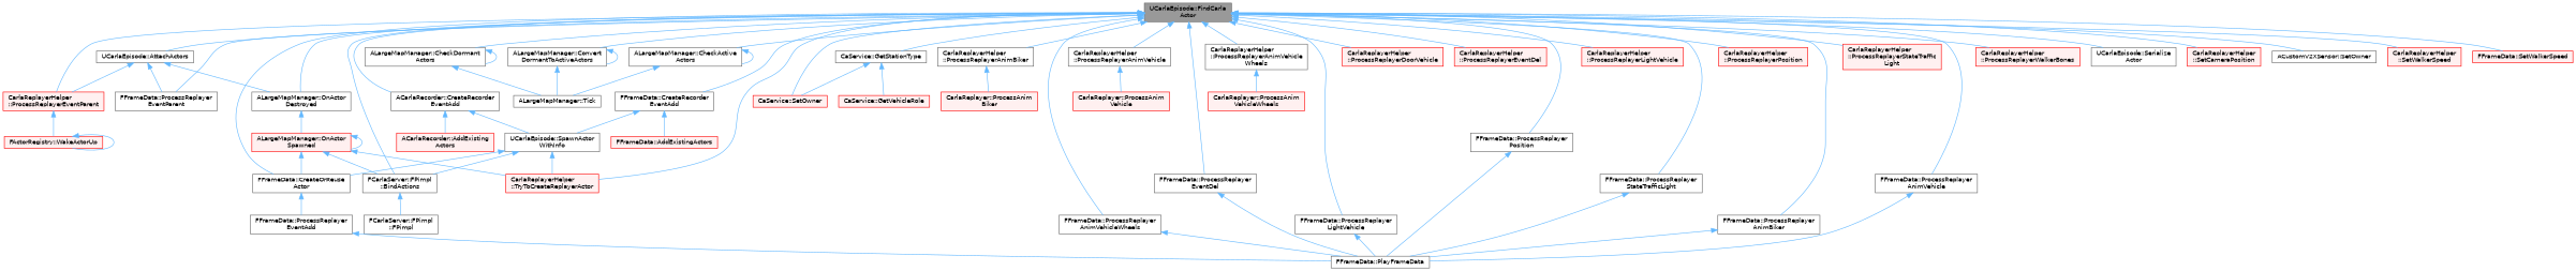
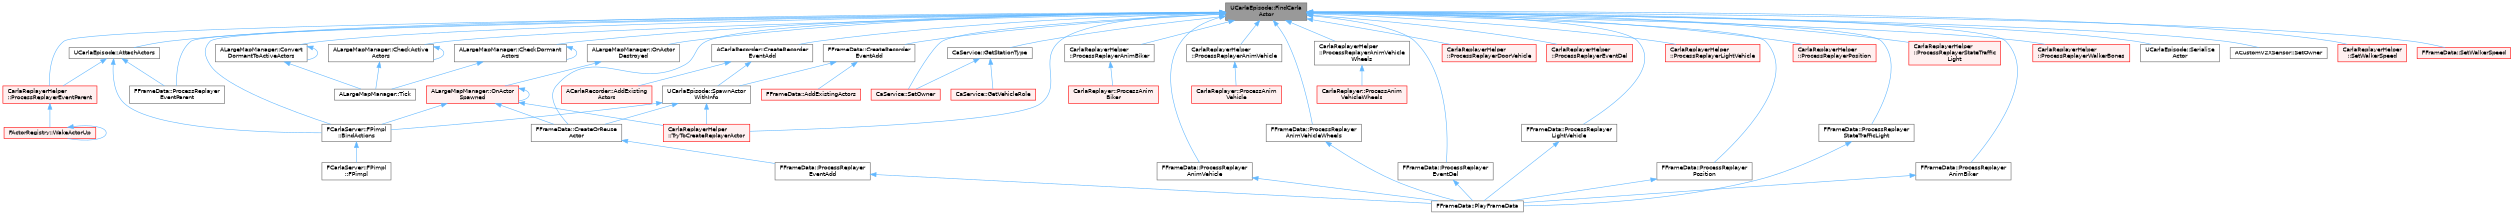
  digraph {
    rankdir=TB
    node [color=grey40 fillcolor=white fontname=Helvetica fontsize=10 shape=box style=filled]
    edge [color=steelblue1 dir=back fontname=Helvetica fontsize=10 labelfontname=Helvetica labelfontsize=10 style=solid]
    n1 [color=gray40 fillcolor=grey60 fontcolor=black height=0.2 label="UCarlaEpisode::FindCarla\lActor" width=0.4]
    n2 [height=0.2 label="UCarlaEpisode::AttachActors" width=0.4]
    n3 [height=0.2 label="FCarlaServer::FPimpl\l::BindActions" width=0.4]
    n4 [color=red fillcolor="#FFF0F0" height=0.2 label="CarlaReplayerHelper\l::ProcessReplayerEventParent" width=0.4]
    n5 [height=0.2 label="FFrameData::ProcessReplayer\lEventParent" width=0.4]
    n6 [height=0.2 label="ALargeMapManager::CheckActive\lActors" width=0.4]
    n7 [height=0.2 label="ALargeMapManager::CheckDormant\lActors" width=0.4]
    n8 [height=0.2 label="ALargeMapManager::Convert\lDormantToActiveActors" width=0.4]
    n9 [height=0.2 label="FFrameData::CreateOrReuse\lActor" width=0.4]
    n10 [height=0.2 label="ACarlaRecorder::CreateRecorder\lEventAdd" width=0.4]
    n11 [color=red fillcolor="#FFF0F0" height=0.2 label="CarlaReplayerHelper\l::TryToCreateReplayerActor" width=0.4]
    n12 [height=0.2 label="FFrameData::CreateRecorder\lEventAdd" width=0.4]
    n13 [height=0.2 label="CaService::GetStationType" width=0.4]
    n14 [color=red fillcolor="#FFF0F0" height=0.2 label="CaService::SetOwner" width=0.4]
    n15 [height=0.2 label="ALargeMapManager::OnActor\lDestroyed" width=0.4]
    n16 [height=0.2 label="CarlaReplayerHelper\l::ProcessReplayerAnimBiker" width=0.4]
    n17 [height=0.2 label="FFrameData::ProcessReplayer\lAnimBiker" width=0.4]
    n18 [height=0.2 label="CarlaReplayerHelper\l::ProcessReplayerAnimVehicle" width=0.4]
    n19 [height=0.2 label="FFrameData::ProcessReplayer\lAnimVehicle" width=0.4]
    n20 [height=0.2 label="CarlaReplayerHelper\l::ProcessReplayerAnimVehicle\lWheels" width=0.4]
    n21 [height=0.2 label="FFrameData::ProcessReplayer\lAnimVehicleWheels" width=0.4]
    n22 [color=red fillcolor="#FFF0F0" height=0.2 label="CarlaReplayerHelper\l::ProcessReplayerDoorVehicle" width=0.4]
    n23 [color=red fillcolor="#FFF0F0" height=0.2 label="CarlaReplayerHelper\l::ProcessReplayerEventDel" width=0.4]
    n24 [height=0.2 label="FFrameData::ProcessReplayer\lEventDel" width=0.4]
    n25 [color=red fillcolor="#FFF0F0" height=0.2 label="CarlaReplayerHelper\l::ProcessReplayerLightVehicle" width=0.4]
    n26 [height=0.2 label="FFrameData::ProcessReplayer\lLightVehicle" width=0.4]
    n27 [color=red fillcolor="#FFF0F0" height=0.2 label="CarlaReplayerHelper\l::ProcessReplayerPosition" width=0.4]
    n28 [height=0.2 label="FFrameData::ProcessReplayer\lPosition" width=0.4]
    n29 [color=red fillcolor="#FFF0F0" height=0.2 label="CarlaReplayerHelper\l::ProcessReplayerStateTraffic\lLight" width=0.4]
    n30 [height=0.2 label="FFrameData::ProcessReplayer\lStateTrafficLight" width=0.4]
    n31 [color=red fillcolor="#FFF0F0" height=0.2 label="CarlaReplayerHelper\l::ProcessReplayerWalkerBones" width=0.4]
    n32 [height=0.2 label="UCarlaEpisode::Serialize\lActor" width=0.4]
-   n33 [color=red fillcolor="#FFF0F0" height=0.2 label="CarlaReplayerHelper\l::SetCameraPosition" width=0.4]
    n34 [height=0.2 label="ACustomV2XSensor::SetOwner" width=0.4]
    n35 [color=red fillcolor="#FFF0F0" height=0.2 label="CarlaReplayerHelper\l::SetWalkerSpeed" width=0.4]
    n36 [color=red fillcolor="#FFF0F0" height=0.2 label="FFrameData::SetWalkerSpeed" width=0.4]
    n37 [height=0.2 label="FCarlaServer::FPimpl\l::FPimpl" width=0.4]
    n38 [color=red fillcolor="#FFF0F0" height=0.2 label="FActorRegistry::WakeActorUp" width=0.4]
    n39 [height=0.2 label="ALargeMapManager::Tick" width=0.4]
    n40 [height=0.2 label="FFrameData::ProcessReplayer\lEventAdd" width=0.4]
    n41 [color=red fillcolor="#FFF0F0" height=0.2 label="ACarlaRecorder::AddExisting\lActors" width=0.4]
    n42 [height=0.2 label="UCarlaEpisode::SpawnActor\lWithInfo" width=0.4]
    n43 [color=red fillcolor="#FFF0F0" height=0.2 label="FFrameData::AddExistingActors" width=0.4]
    n44 [color=red fillcolor="#FFF0F0" height=0.2 label="CaService::GetVehicleRole" width=0.4]
    n45 [color=red fillcolor="#FFF0F0" height=0.2 label="ALargeMapManager::OnActor\lSpawned" width=0.4]
    n46 [color=red fillcolor="#FFF0F0" height=0.2 label="CarlaReplayer::ProcessAnim\lBiker" width=0.4]
    n47 [height=0.2 label="FFrameData::PlayFrameData" width=0.4]
    n48 [color=red fillcolor="#FFF0F0" height=0.2 label="CarlaReplayer::ProcessAnim\lVehicle" width=0.4]
    n49 [color=red fillcolor="#FFF0F0" height=0.2 label="CarlaReplayer::ProcessAnim\lVehicleWheels" width=0.4]
    n1 -> n2
    n1 -> n3
    n1 -> n4
    n1 -> n5
    n1 -> n6
    n1 -> n7
    n1 -> n8
    n1 -> n9
    n1 -> n10
    n1 -> n11
    n1 -> n12
    n1 -> n13
    n1 -> n14
    n1 -> n15
    n1 -> n16
    n1 -> n17
    n1 -> n18
    n1 -> n19
    n1 -> n20
    n1 -> n21
    n1 -> n22
    n1 -> n23
    n1 -> n24
    n1 -> n25
    n1 -> n26
    n1 -> n27
    n1 -> n28
    n1 -> n29
    n1 -> n30
    n1 -> n31
    n1 -> n32
-   n1 -> n33
    n1 -> n34
    n1 -> n35
    n1 -> n36
-   n2 -> n15
+   n2 -> n3
    n2 -> n4
    n2 -> n5
    n3 -> n37
    n4 -> n38
    n6 -> n6
    n6 -> n39
    n7 -> n7
    n7 -> n39
    n8 -> n8
    n8 -> n39
    n9 -> n40
    n10 -> n41
    n10 -> n42
    n12 -> n42
    n12 -> n43
    n13 -> n14
    n13 -> n44
    n15 -> n45
    n16 -> n46
    n17 -> n47
    n18 -> n48
    n19 -> n47
    n20 -> n49
    n21 -> n47
    n24 -> n47
    n26 -> n47
    n28 -> n47
    n30 -> n47
    n38 -> n38
    n40 -> n47
    n42 -> n3
    n42 -> n9
    n42 -> n11
    n45 -> n3
    n45 -> n9
    n45 -> n11
    n45 -> n45
  }
